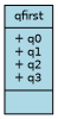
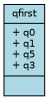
  digraph {
-   n1 [color=black fillcolor=lightblue fontcolor=black fontname=Helvetica fontsize=10 height=0.2 label="{qfirst\n|+ q0\l+ q1\l+ q2\l+ q3\l|}" shape=record style=filled width=0.4]
+   n1 [color=black fillcolor=lightblue fontcolor=black fontname=Helvetica fontsize=10 height=0.2 label="{qfirst\n|+ q0\l+ q1\l+ q5\l+ q3\l|}" shape=record style=filled width=0.4]
  }
